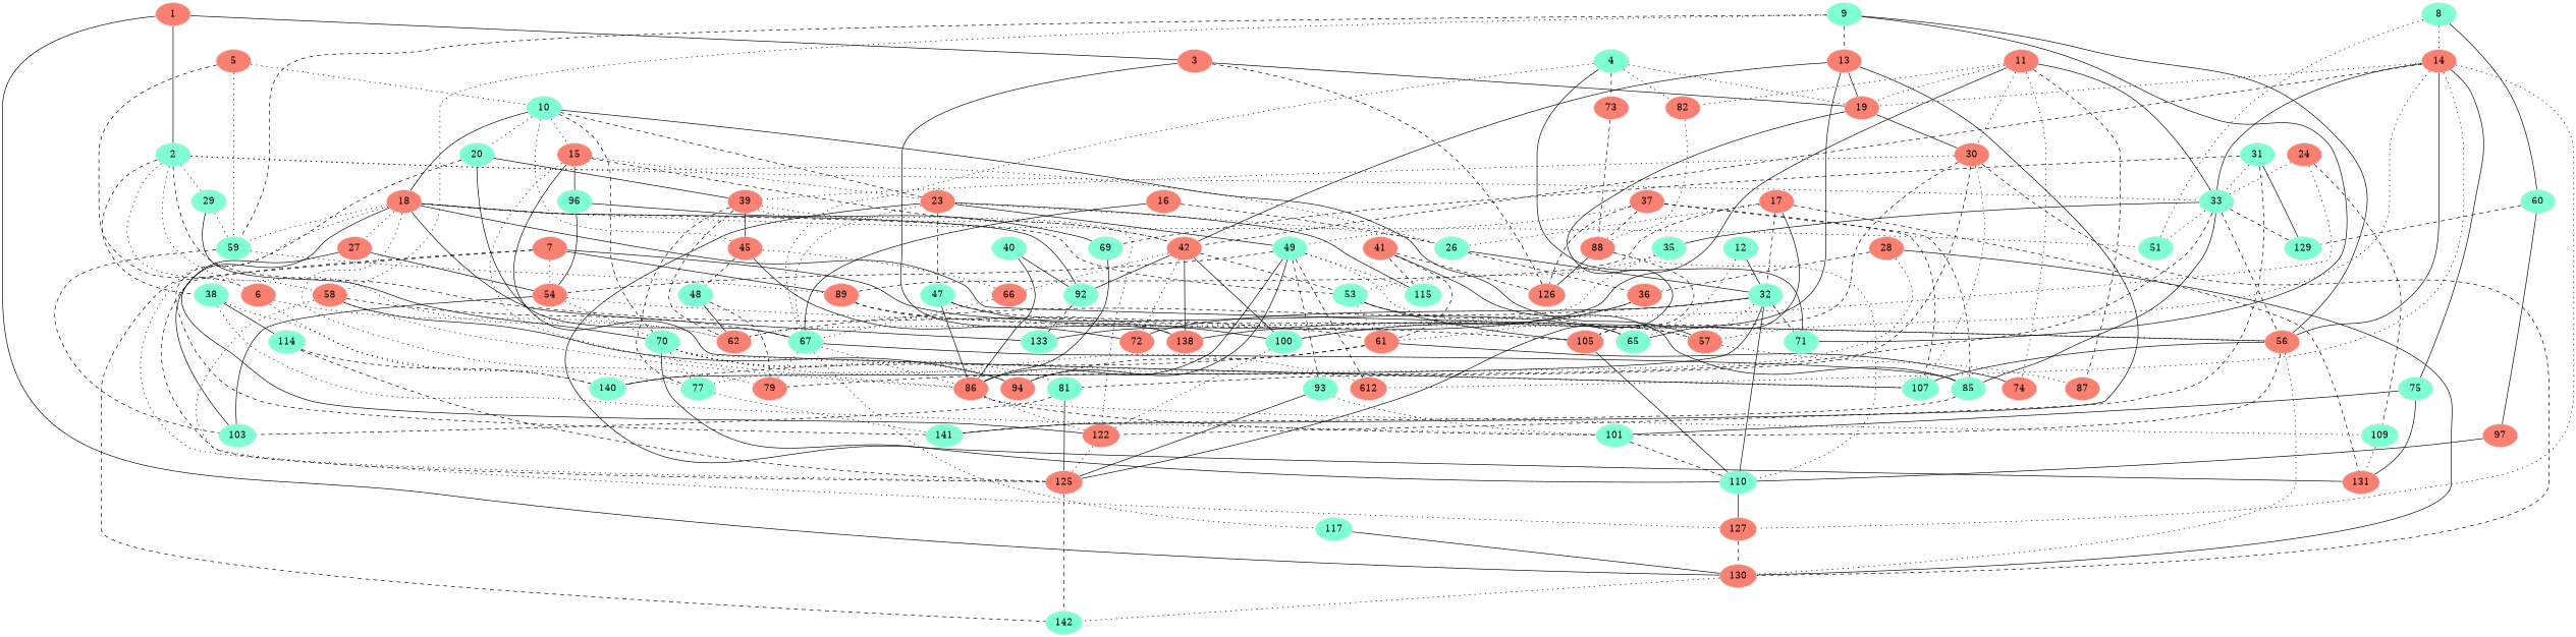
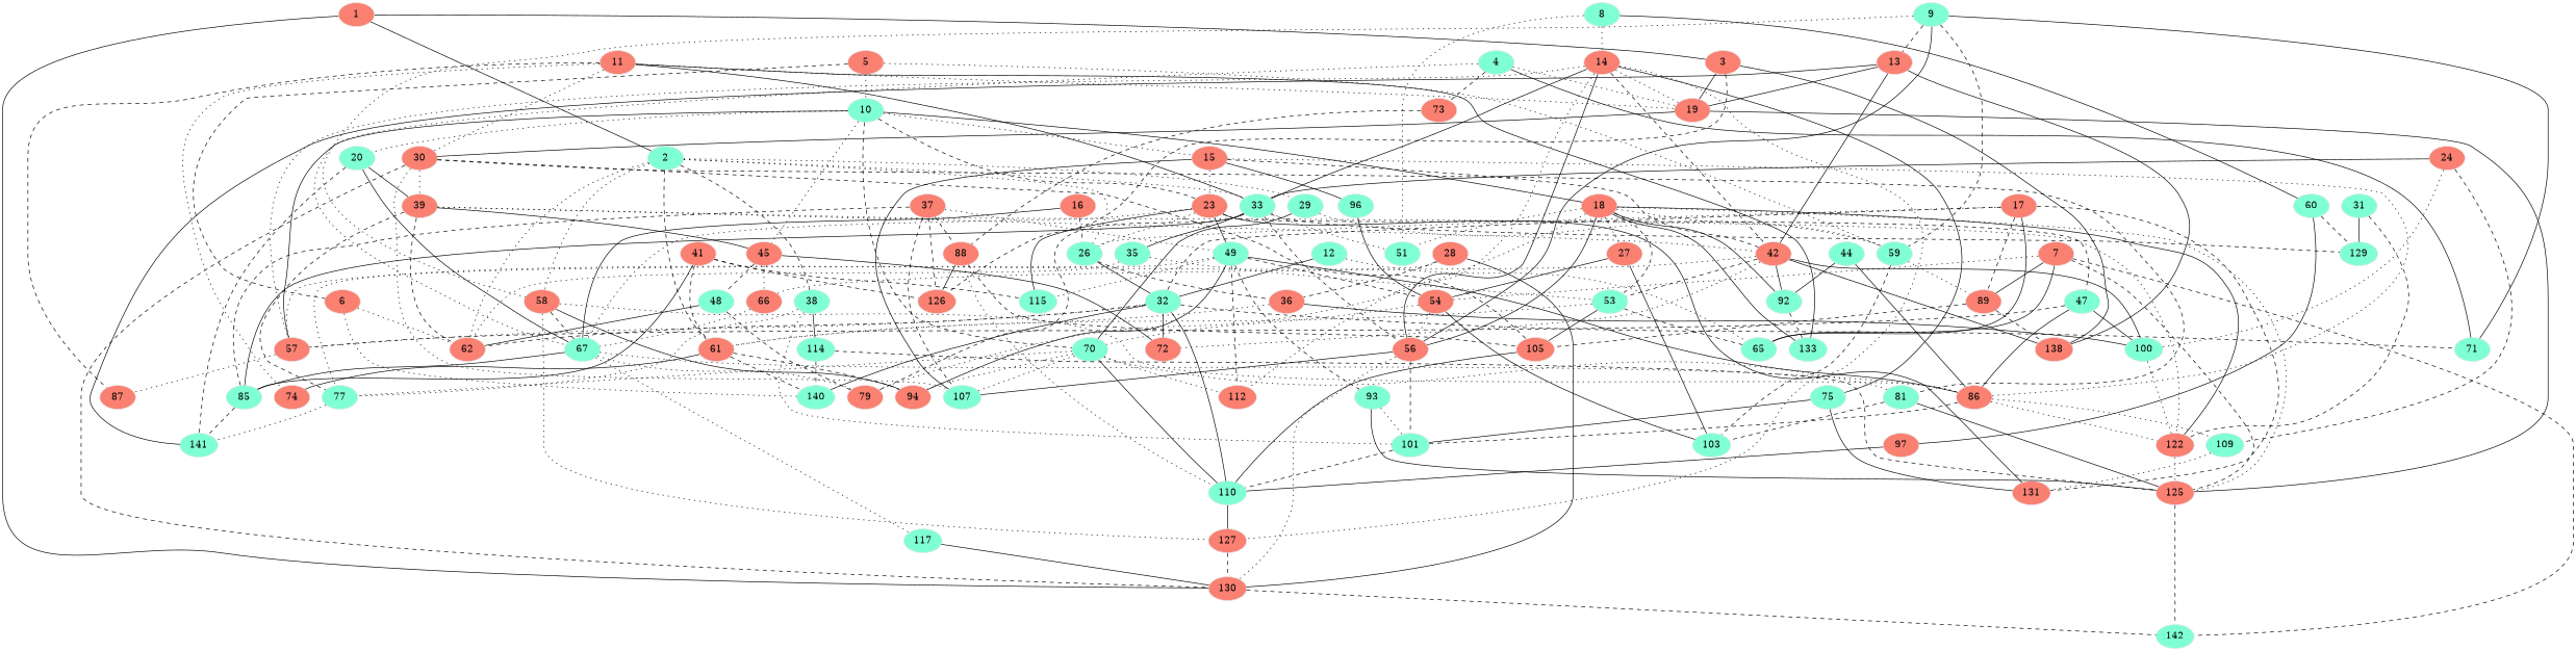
  graph {
    node [color=gray90 fillcolor=salmon style=filled]
    edge [style=dotted]
    2 [fillcolor=aquamarine super="+43"]
    26 [fillcolor=aquamarine super="+34"]
    29 [fillcolor=aquamarine]
    33 [fillcolor=aquamarine super="+55"]
    38 [fillcolor=aquamarine super="+52"]
    58 [super="+124"]
    61 [super="+144"]
    62 [super="+64"]
    1
    3 [super="+84"]
    130 [super="+135"]
    19 [super="+25"]
    126
    138
    142 [fillcolor=aquamarine]
    32 [fillcolor=aquamarine super="+136"]
    36
    59 [fillcolor=aquamarine super="+80"]
    70 [fillcolor=aquamarine super="+96"]
    51 [fillcolor=aquamarine]
    56 [super="+137"]
    79 [super="+83"]
    129 [fillcolor=aquamarine]
    35 [fillcolor=aquamarine]
    85 [fillcolor=aquamarine super="+111"]
    77 [fillcolor=aquamarine]
    101 [fillcolor=aquamarine super="+108"]
    114 [fillcolor=aquamarine]
    67 [fillcolor=aquamarine super="+102"]
    127
    86 [super="+145"]
    94
    140 [fillcolor=aquamarine]
    74
    125 [super="+134"]
    30 [super="+104"]
    4 [fillcolor=aquamarine super="+119"]
    71 [fillcolor=aquamarine]
    73
-   82
    117 [fillcolor=aquamarine]
    88 [super="+143"]
    5
    6
    10 [fillcolor=aquamarine super="+98"]
    15 [super="+90"]
    18 [super="+118"]
    20 [fillcolor=aquamarine]
    23 [super="+44"]
    45 [super="+63"]
    57
    89
    103 [fillcolor=aquamarine super="+116"]
    7 [super="+50"]
    54 [super="+132"]
    65 [fillcolor=aquamarine]
    105
    14 [super="+106"]
    42 [super="+113"]
    75 [fillcolor=aquamarine]
-   112 [label=612]
+   112
    8 [fillcolor=aquamarine]
    60 [fillcolor=aquamarine]
    97
    9 [fillcolor=aquamarine super="+76"]
    13 [super="+68"]
    141 [fillcolor=aquamarine]
    107 [fillcolor=aquamarine]
    n69 [fillcolor=aquamarine label=96]
    133 [fillcolor=aquamarine]
    27
    53 [fillcolor=aquamarine super="+128"]
    92 [fillcolor=aquamarine]
    122 [super="+123"]
    39 [super="+91"]
    131
    47 [fillcolor=aquamarine super="+95"]
    49 [fillcolor=aquamarine super="+78"]
    115 [fillcolor=aquamarine]
    72
    66
    48 [fillcolor=aquamarine]
    87
    81 [fillcolor=aquamarine super="+99"]
    110 [fillcolor=aquamarine]
    11 [super="+22"]
    12 [fillcolor=aquamarine]
    100 [fillcolor=aquamarine]
-   69 [fillcolor=aquamarine]
    109 [fillcolor=aquamarine]
    16
    17 [super="+21"]
    93 [fillcolor=aquamarine super="+121"]
    24
    28
    31 [fillcolor=aquamarine super="+146"]
    37 [super="+139"]
-   40 [fillcolor=aquamarine]
+   40 [fillcolor=aquamarine label=44]
    41
    2 -- 26
    2 -- 29
    2 -- 33
    2 -- 38 [style=dashed]
    2 -- 58
    2 -- 61 [style=dashed]
    2 -- 62
    26 -- 32 [style=solid]
    26 -- 36 [style=dashed]
    29 -- 59
    29 -- 70 [style=solid]
    33 -- 51
    33 -- 56 [style=dashed]
    33 -- 79 [style=dashed]
    33 -- 129 [style=dashed]
    33 -- 35 [style=solid]
    33 -- 85 [style=solid]
    38 -- 77
    38 -- 101
    38 -- 114 [style=solid]
    58 -- 67 [style=dashed]
    58 -- 127
    58 -- 86
    58 -- 94 [style=solid]
    61 -- 94 [style=dashed]
    61 -- 140 [style=dashed]
    61 -- 74 [style=solid]
    1 -- 2 [style=solid]
    1 -- 3 [style=solid]
    1 -- 130 [style=solid]
    3 -- 19 [style=solid]
    3 -- 126 [style=dashed]
    3 -- 138 [style=solid]
-   130 -- 142
+   130 -- 142 [style=dashed]
    19 -- 125 [style=solid]
    19 -- 30 [style=solid]
    32 -- 62 [style=dashed]
    32 -- 140 [style=solid]
    32 -- 71 [style=dashed]
    32 -- 57
    32 -- 72 [style=solid]
    32 -- 110 [style=solid]
    36 -- 61
    36 -- 100 [style=solid]
    59 -- 89
    59 -- 103 [style=dashed]
    70 -- 77
    70 -- 94
    70 -- 112
    70 -- 107
    70 -- 81
    70 -- 110 [style=solid]
    56 -- 130
    56 -- 101 [style=dashed]
    56 -- 107 [style=solid]
    35 -- 62
    35 -- 53
    85 -- 141 [style=dashed]
    77 -- 141
    101 -- 110 [style=dashed]
    114 -- 140 [style=dashed]
    114 -- 125 [style=dashed]
    67 -- 79
    67 -- 85 [style=solid]
    67 -- 86
    67 -- 117
    127 -- 130 [style=dashed]
    86 -- 101 [style=dashed]
    86 -- 122
    86 -- 109
    125 -- 142 [style=dashed]
    30 -- 130 [style=dashed]
    30 -- 105 [style=dashed]
    30 -- 107
    30 -- 39
    30 -- 81 [style=dashed]
    4 -- 19
    4 -- 67
    4 -- 71 [style=solid]
    4 -- 73 [style=dashed]
-   4 -- 82
    73 -- 88 [style=dashed]
-   82 -- 88
    117 -- 130 [style=solid]
    88 -- 126 [style=solid]
    88 -- 105 [style=dashed]
    88 -- 110
    5 -- 59
    5 -- 6 [style=dashed]
    5 -- 10
    6 -- 62
    6 -- 140
    10 -- 70 [style=dashed]
    10 -- 15
    10 -- 18 [style=solid]
    10 -- 20
    10 -- 23 [style=dashed]
    10 -- 45
    10 -- 57 [style=solid]
    15 -- 86
    15 -- 23 [weight=2]
    15 -- 42 [style=dashed]
    15 -- 107 [style=solid]
    15 -- n69 [style=solid]
    18 -- 59
    18 -- 51
    18 -- 56 [style=solid]
    18 -- 79
    18 -- 125
    18 -- 133 [style=solid]
    18 -- 27
    18 -- 53 [style=dashed]
    18 -- 92 [style=solid]
    18 -- 122 [style=solid]
    20 -- 67 [style=solid]
    20 -- 141 [style=dashed]
    20 -- 39 [style=solid]
    23 -- 26
    23 -- 67
    23 -- 131 [style=solid]
    23 -- 47 [style=dashed]
    23 -- 49 [style=solid]
    23 -- 115 [style=solid]
    45 -- 72 [style=solid]
    45 -- 66
    45 -- 48 [style=dashed]
    57 -- 87
    89 -- 138 [style=dashed]
    89 -- 105 [style=dashed]
    7 -- 142 [style=dashed]
    7 -- 125 [style=dashed]
    7 -- 89 [style=solid]
    7 -- 54
    7 -- 65 [style=solid]
    54 -- 70
    54 -- 56
    54 -- 103 [style=solid]
    105 -- 110 [style=solid]
    14 -- 33 [style=solid]
    14 -- 19
    14 -- 56 [style=solid weight=2]
    14 -- 127
    14 -- 57
    14 -- 42 [style=dashed]
    14 -- 75 [style=solid]
    14 -- 112
    42 -- 138 [style=solid]
    42 -- 53 [style=dashed]
    42 -- 92 [style=solid]
    42 -- 72
    42 -- 66
    42 -- 100 [style=solid]
    75 -- 101 [style=solid]
    75 -- 131 [style=solid]
    8 -- 51
    8 -- 14
    8 -- 60 [style=solid]
    60 -- 129 [style=dashed]
    60 -- 97 [style=solid]
    97 -- 110 [style=solid]
    9 -- 58
    9 -- 59 [style=dashed]
    9 -- 56 [style=solid]
    9 -- 71 [style=solid]
    9 -- 13 [style=dashed]
    13 -- 19 [style=solid]
    13 -- 138 [style=solid]
    13 -- 42 [style=solid]
    13 -- 141 [style=solid]
    n69 -- 54 [style=solid]
-   n69 -- 69 [style=solid]
    27 -- 103 [style=solid]
    27 -- 54 [style=solid]
    53 -- 61
    53 -- 65 [style=dashed]
    53 -- 105 [style=solid]
    92 -- 133 [style=dashed]
    122 -- 125
    39 -- 62 [style=dashed]
    39 -- 77 [style=dashed]
    39 -- 45 [style=solid]
    39 -- 42
    39 -- 122
    47 -- 86 [style=solid]
    47 -- 57 [style=dashed]
    47 -- 100 [style=solid]
    49 -- 86 [style=solid]
    49 -- 94 [style=solid]
    49 -- 57
    49 -- 54 [style=dashed]
    49 -- 112 [style=dashed]
    49 -- 115
    49 -- 93 [style=dashed]
    66 -- 67
    48 -- 62 [style=solid]
    48 -- 79 [style=dashed]
    81 -- 125 [style=solid]
    81 -- 103 [style=dashed]
    110 -- 127 [style=solid]
    11 -- 33 [style=solid]
    11 -- 19
    11 -- 74
    11 -- 30
-   11 -- 82
    11 -- 133 [style=solid]
    11 -- 87 [style=dashed]
    12 -- 32 [style=solid]
    12 -- 65
    100 -- 122
-   69 -- 86 [style=solid]
    109 -- 131
    16 -- 26 [style=dashed]
    16 -- 67 [style=solid]
    17 -- 26
    17 -- 32 [style=dashed]
    17 -- 89 [style=dashed]
    17 -- 65 [style=solid]
    17 -- 131 [style=dashed]
    93 -- 101
    93 -- 125 [style=solid]
-   24 -- 33
+   24 -- 33 [style=solid]
    24 -- 100
    24 -- 109 [style=dashed]
    28 -- 130 [style=solid]
    28 -- 36 [style=dashed]
    28 -- 77
-   31 -- 33
    31 -- 129 [style=solid weight=2]
    31 -- 122 [style=dashed]
-   31 -- 69 [style=dashed]
    37 -- 126 [style=dashed]
    37 -- 85 [style=dashed]
    37 -- 88 [style=dashed]
    37 -- 107 [style=dashed]
    37 -- 49
    40 -- 86 [style=solid]
    40 -- 92 [style=solid]
    41 -- 61 [style=dashed]
    41 -- 126 [style=dashed]
    41 -- 85 [style=solid]
    41 -- 115 [style=dashed]
  }
